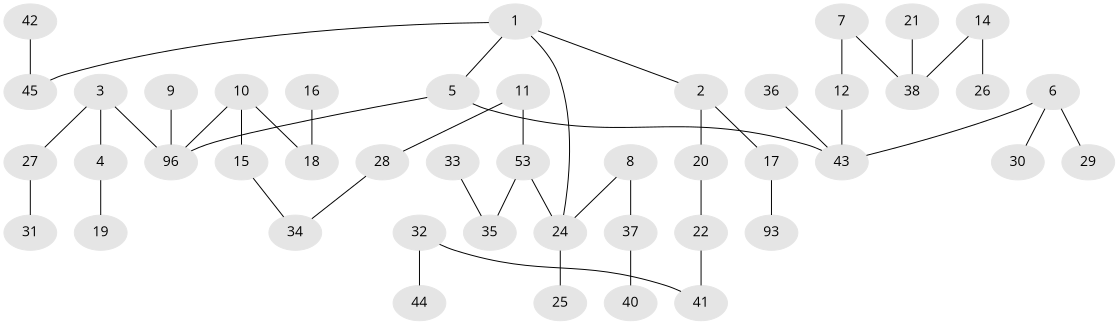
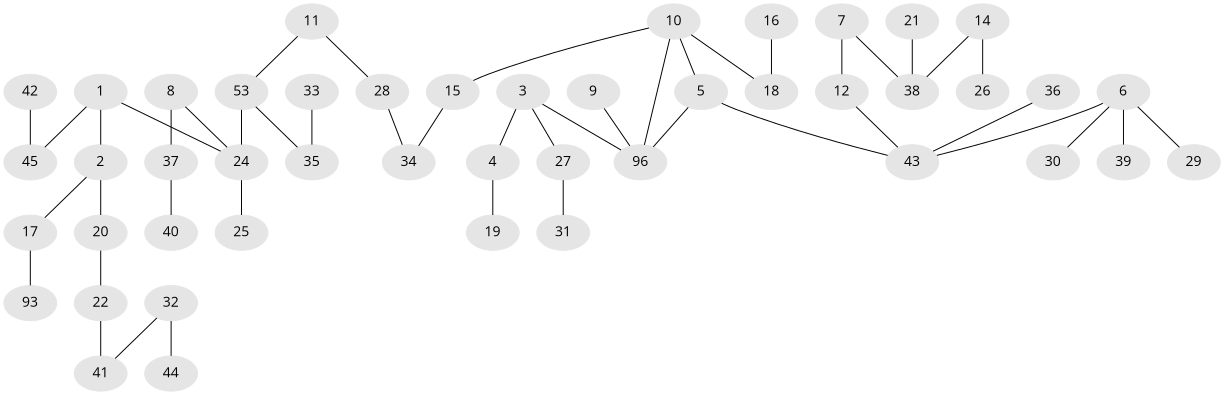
  graph {
    fontname="Open Sans"
    node [color=gray90 fontname="Open Sans" style=filled]
    edge [fontname="Open Sans" weight=1.0]
    1
    2
    5
    24
    45
    17
    20
    n8 [label=96]
    43
    25
    n11 [label=93]
    22
    3
    4
    27
    19
    31
    6
    29
    30
+   39
    7
    12
    38
    8
    37
    40
    9
    10
    15
    18
    34
    n33 [label=53]
    11
    28
    35
    14
    26
    16
    41
    21
    32
    44
    33
    36
    42
    1 -- 2
-   1 -- 5
+   10 -- 5
    1 -- 24
    1 -- 45
    2 -- 17
    2 -- 20
    5 -- n8
    5 -- 43
    24 -- 25
    17 -- n11
    20 -- 22
    22 -- 41
    3 -- n8
    3 -- 4
    3 -- 27
    4 -- 19
    27 -- 31
    6 -- 43
    6 -- 29
    6 -- 30
+   6 -- 39
    7 -- 12
    7 -- 38
    12 -- 43
    8 -- 24
    8 -- 37
    37 -- 40
    9 -- n8
    10 -- n8
    10 -- 15
    10 -- 18
    15 -- 34
    n33 -- 24
    n33 -- 35
    11 -- n33
    11 -- 28
    28 -- 34
    14 -- 38
    14 -- 26
    16 -- 18
    21 -- 38
    32 -- 41
    32 -- 44
    33 -- 35
    36 -- 43
    42 -- 45
  }
